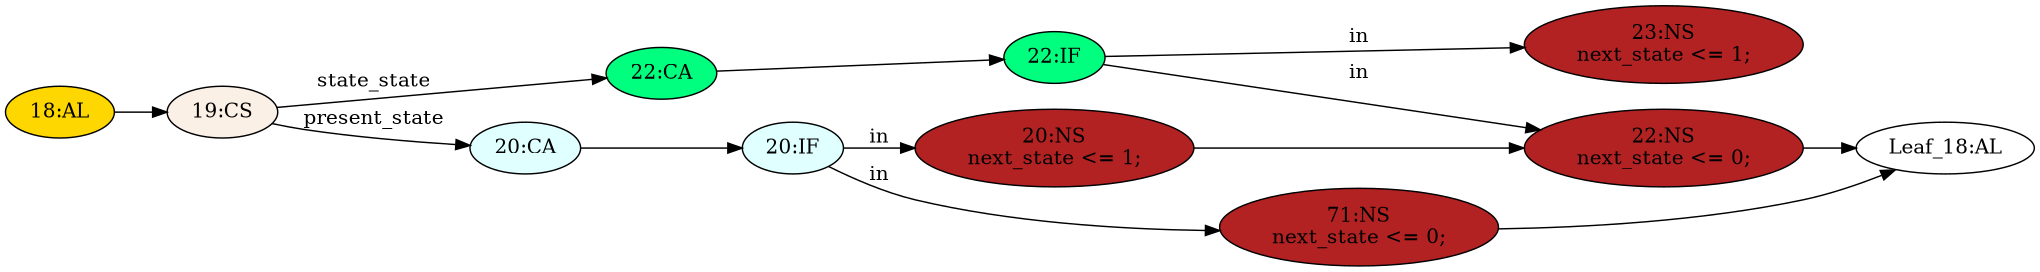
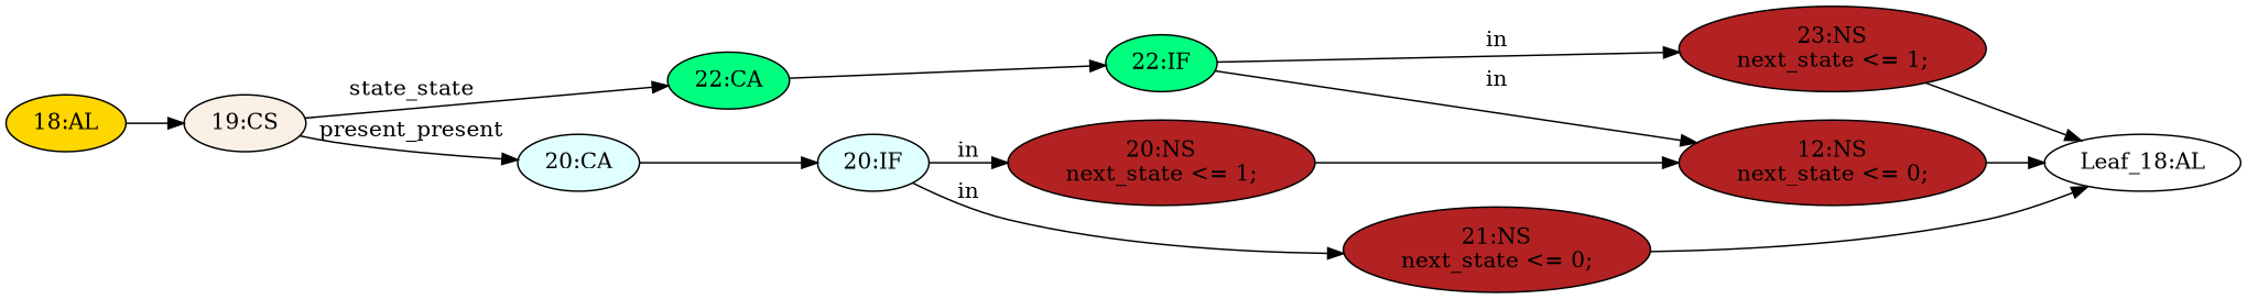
  strict digraph {
    rankdir=LR
    node [fillcolor=firebrick statements="[]" style=filled typ=NonblockingSubstitution]
    edge [cond="[]" lineno=None]
    n1 [ast="<pyverilog.vparser.ast.IfStatement object at 0x7fa012892350>" fillcolor=springgreen label="22:IF" typ=IfStatement]
    n2 [ast="<pyverilog.vparser.ast.NonblockingSubstitution object at 0x7fa012892410>" label="23:NS\nnext_state <= 1;" statements="[<pyverilog.vparser.ast.NonblockingSubstitution object at 0x7fa012892410>]"]
-   n3 [ast="<pyverilog.vparser.ast.NonblockingSubstitution object at 0x7fa0128925d0>" label="22:NS\nnext_state <= 0;" statements="[<pyverilog.vparser.ast.NonblockingSubstitution object at 0x7fa0128925d0>]"]
+   n3 [ast="<pyverilog.vparser.ast.NonblockingSubstitution object at 0x7fa0128925d0>" label="12:NS\nnext_state <= 0;" statements="[<pyverilog.vparser.ast.NonblockingSubstitution object at 0x7fa0128925d0>]"]
    n4 [def_var="['next_state']" label="Leaf_18:AL" fillcolor="" statements="" style="" typ=""]
    n5 [ast="<pyverilog.vparser.ast.Case object at 0x7fa012892790>" fillcolor=springgreen label="22:CA" typ=Case]
    n6 [ast="<pyverilog.vparser.ast.IfStatement object at 0x7fa012892810>" fillcolor=lightcyan label="20:IF" typ=IfStatement]
    n7 [ast="<pyverilog.vparser.ast.NonblockingSubstitution object at 0x7fa012892990>" label="20:NS\nnext_state <= 1;" statements="[<pyverilog.vparser.ast.NonblockingSubstitution object at 0x7fa012892990>]"]
-   n8 [ast="<pyverilog.vparser.ast.NonblockingSubstitution object at 0x7fa012892850>" label="71:NS\nnext_state <= 0;" statements="[<pyverilog.vparser.ast.NonblockingSubstitution object at 0x7fa012892850>]"]
+   n8 [ast="<pyverilog.vparser.ast.NonblockingSubstitution object at 0x7fa012892850>" label="21:NS\nnext_state <= 0;" statements="[<pyverilog.vparser.ast.NonblockingSubstitution object at 0x7fa012892850>]"]
    n9 [ast="<pyverilog.vparser.ast.Case object at 0x7fa012892b10>" fillcolor=lightcyan label="20:CA" typ=Case]
    n10 [ast="<pyverilog.vparser.ast.Always object at 0x7fa012892bd0>" clk_sens=False fillcolor=gold label="18:AL" sens="['present_state', 'in']" typ=Always use_var="['present_state', 'in']"]
    n11 [ast="<pyverilog.vparser.ast.CaseStatement object at 0x7fa012892d90>" fillcolor=linen label="19:CS" typ=CaseStatement]
    n1 -> n2 [cond="['in']" label=in lineno=22]
    n1 -> n3 [cond="['in']" label=in lineno=22]
+   n2 -> n4
    n3 -> n4
    n5 -> n1
    n6 -> n7 [cond="['in']" label=in lineno=20]
    n6 -> n8 [cond="['in']" label=in lineno=20]
    n7 -> n3
    n8 -> n4
    n9 -> n6
    n10 -> n11
    n11 -> n5 [cond="['present_state']" label=state_state lineno=19]
-   n11 -> n9 [cond="['present_state']" label=present_state lineno=19]
+   n11 -> n9 [cond="['present_state']" label=present_present lineno=19]
  }
